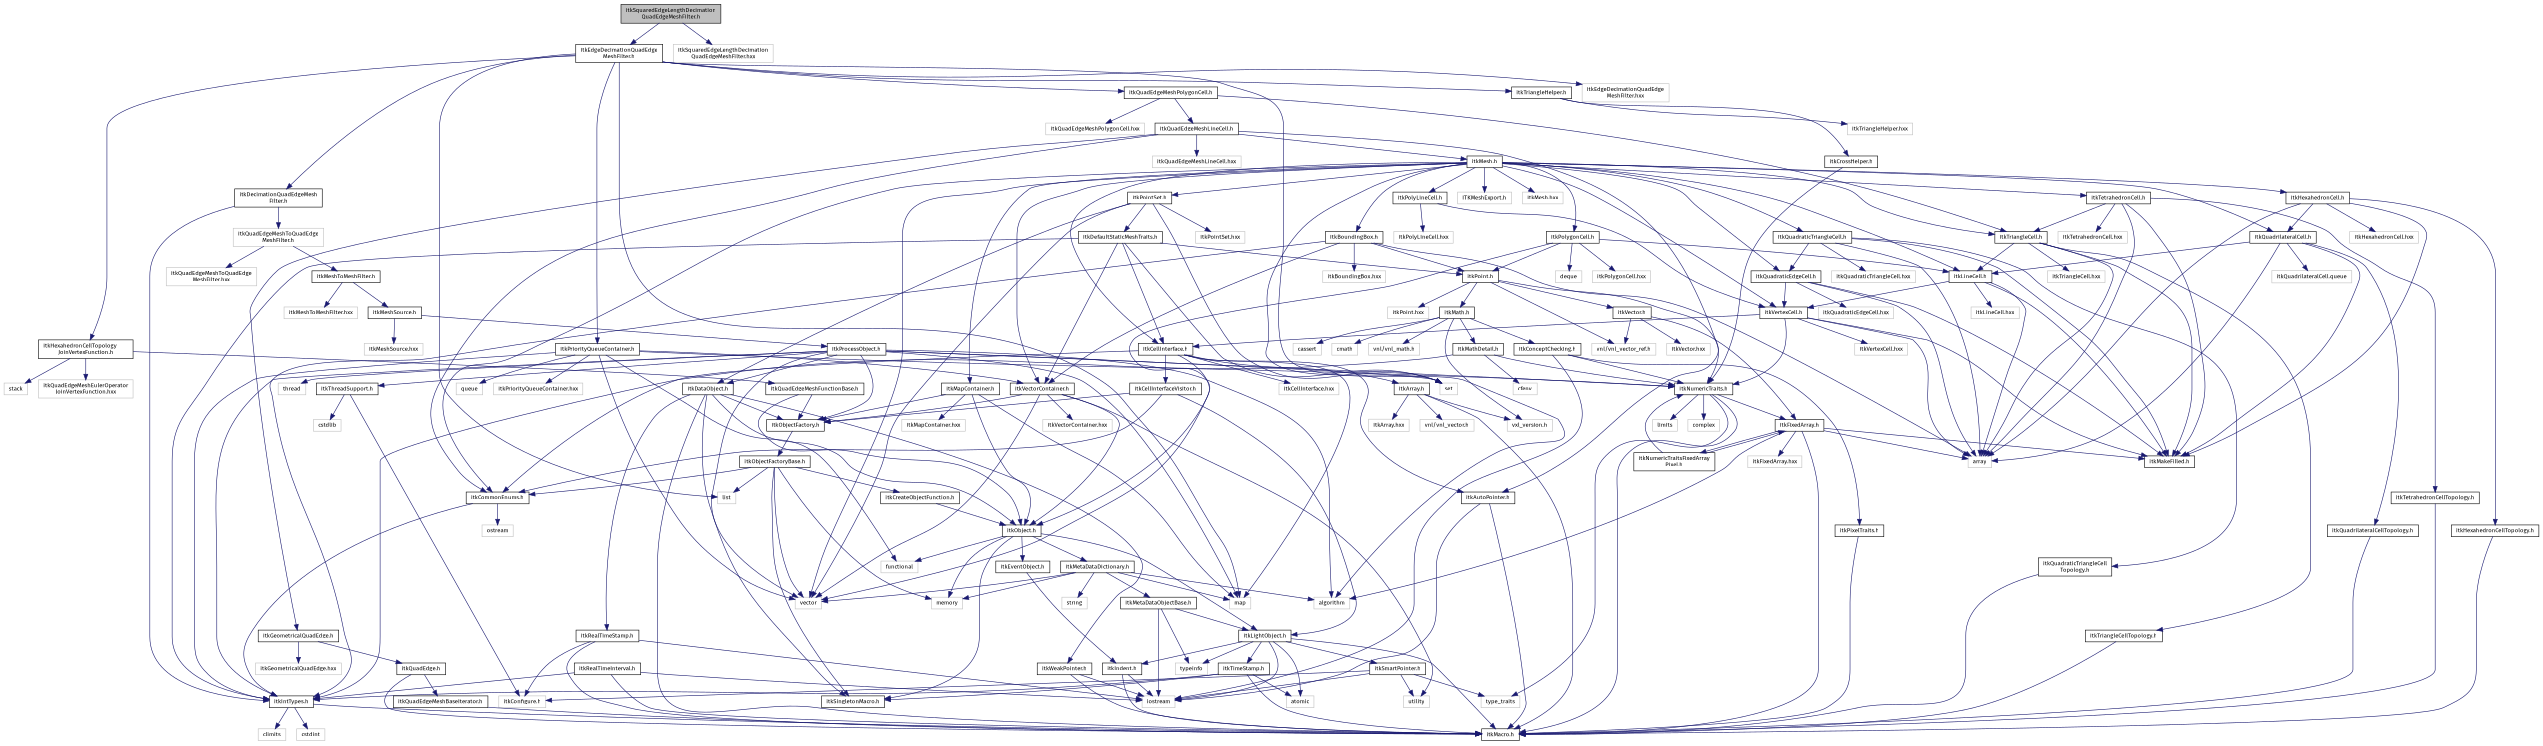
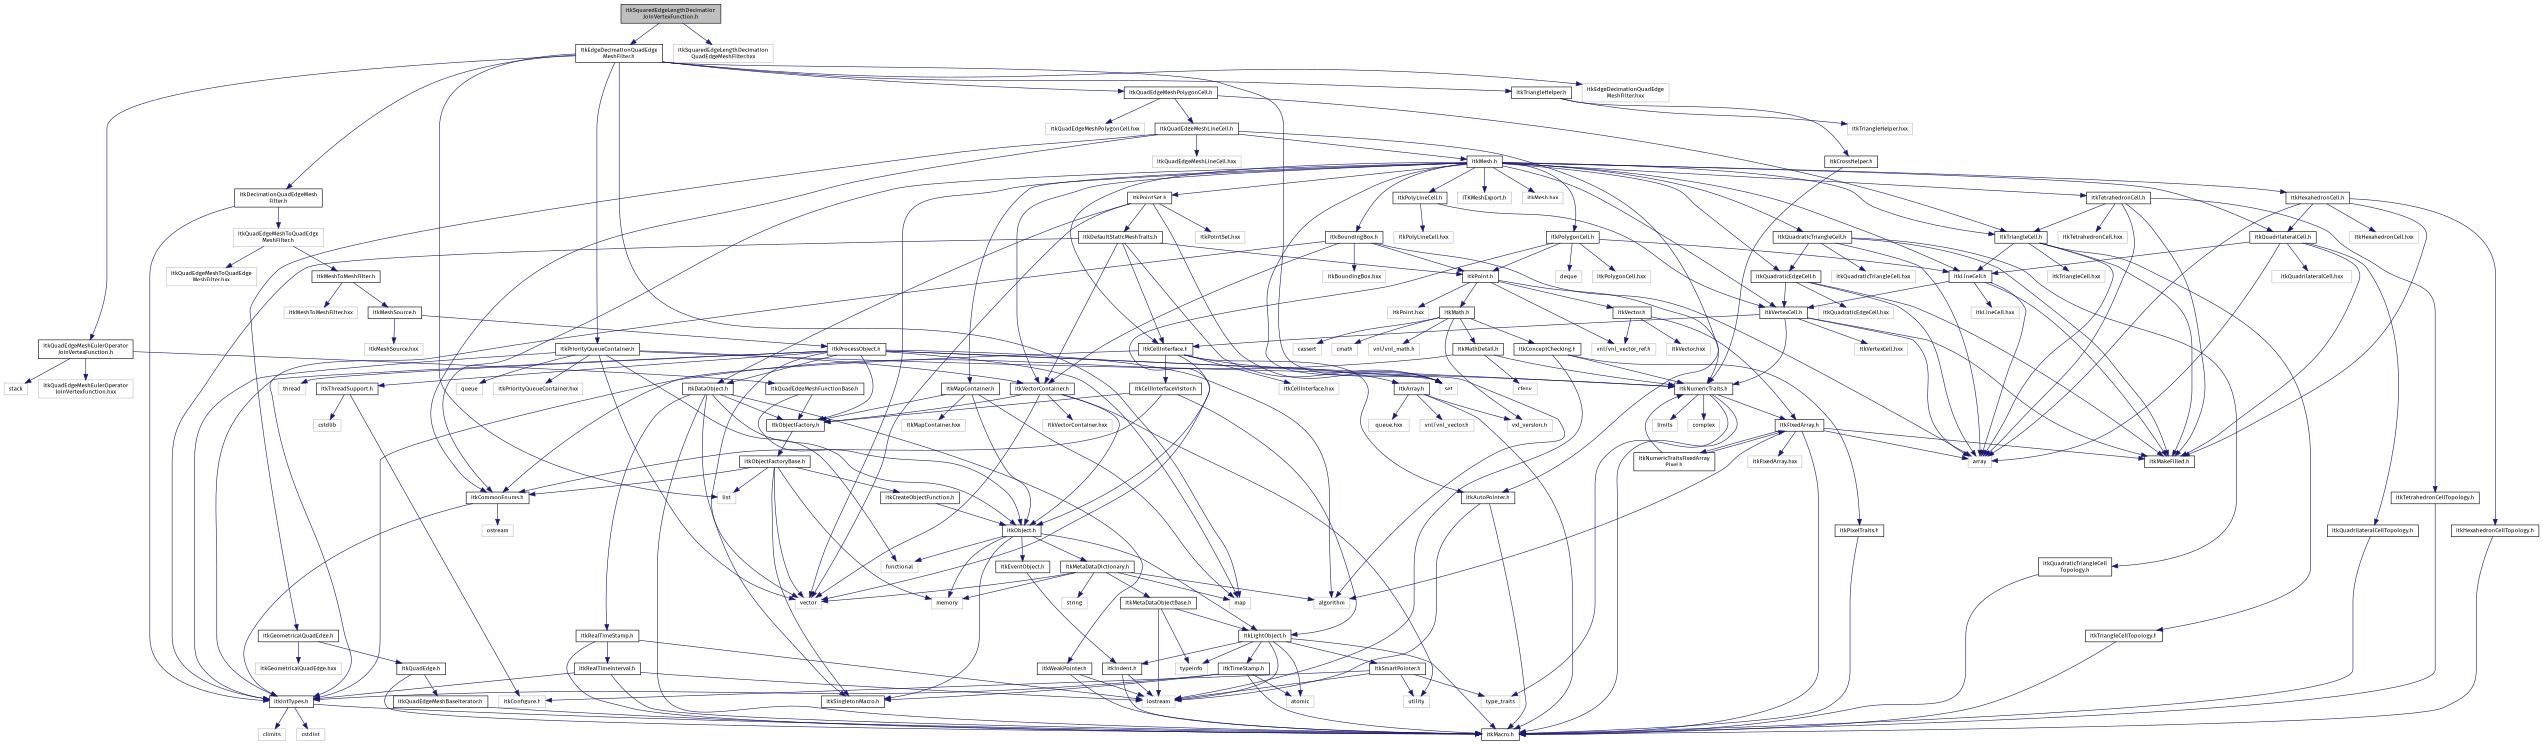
  digraph {
    fontname="Fira Sans"
    node [color=black fillcolor=white fontname="Fira Sans" fontsize=10 shape=record style=filled]
    edge [color=midnightblue fontname="Fira Sans" fontsize=10 labelfontname=Helvetica labelfontsize=10 style=solid]
-   n1 [fillcolor=grey75 fontcolor=black height=0.2 label="itkSquaredEdgeLengthDecimation\lQuadEdgeMeshFilter.h" width=0.4]
+   n1 [fillcolor=grey75 fontcolor=black height=0.2 label="itkSquaredEdgeLengthDecimation\lJoinVertexFunction.h" width=0.4]
    n2 [height=0.2 label="itkEdgeDecimationQuadEdge\lMeshFilter.h" width=0.4]
    n3 [color=grey75 height=0.2 label="itkSquaredEdgeLengthDecimation\lQuadEdgeMeshFilter.hxx" width=0.4]
    n4 [color=grey75 height=0.2 label=list width=0.4]
    n5 [color=grey75 height=0.2 label=map width=0.4]
    n6 [color=grey75 height=0.2 label=algorithm width=0.4]
-   n7 [height=0.2 label="itkHexahedronCellTopology\lJoinVertexFunction.h" width=0.4]
+   n7 [height=0.2 label="itkQuadEdgeMeshEulerOperator\lJoinVertexFunction.h" width=0.4]
    n8 [height=0.2 label="itkQuadEdgeMeshPolygonCell.h" width=0.4]
    n9 [height=0.2 label="itkDecimationQuadEdgeMesh\lFilter.h" width=0.4]
    n10 [height=0.2 label="itkPriorityQueueContainer.h" width=0.4]
    n11 [height=0.2 label="itkTriangleHelper.h" width=0.4]
    n12 [color=grey75 height=0.2 label="itkEdgeDecimationQuadEdge\lMeshFilter.hxx" width=0.4]
    n13 [height=0.2 label="itkQuadEdgeMeshFunctionBase.h" width=0.4]
    n14 [color=grey75 height=0.2 label=stack width=0.4]
    n15 [color=grey75 height=0.2 label="itkQuadEdgeMeshEulerOperator\lJoinVertexFunction.hxx" width=0.4]
    n16 [height=0.2 label="itkTriangleCell.h" width=0.4]
    n17 [height=0.2 label="itkQuadEdgeMeshLineCell.h" width=0.4]
    n18 [color=grey75 height=0.2 label="itkQuadEdgeMeshPolygonCell.hxx" width=0.4]
    n19 [height=0.2 label="itkIntTypes.h" width=0.4]
    n20 [color=grey75 height=0.2 label="itkQuadEdgeMeshToQuadEdge\lMeshFilter.h" width=0.4]
    n21 [color=grey75 height=0.2 label=functional width=0.4]
    n22 [color=grey75 height=0.2 label=vector width=0.4]
    n23 [height=0.2 label="itkNumericTraits.h" width=0.4]
    n24 [height=0.2 label="itkVectorContainer.h" width=0.4]
    n25 [color=grey75 height=0.2 label=queue width=0.4]
    n26 [color=grey75 height=0.2 label="itkPriorityQueueContainer.hxx" width=0.4]
    n27 [height=0.2 label="itkCrossHelper.h" width=0.4]
    n28 [color=grey75 height=0.2 label="itkTriangleHelper.hxx" width=0.4]
    n29 [height=0.2 label="itkObject.h" width=0.4]
    n30 [height=0.2 label="itkObjectFactory.h" width=0.4]
    n31 [height=0.2 label="itkLightObject.h" width=0.4]
    n32 [height=0.2 label="itkSingletonMacro.h" width=0.4]
    n33 [height=0.2 label="itkEventObject.h" width=0.4]
    n34 [height=0.2 label="itkMetaDataDictionary.h" width=0.4]
    n35 [color=grey75 height=0.2 label=memory width=0.4]
    n36 [height=0.2 label="itkObjectFactoryBase.h" width=0.4]
    n37 [height=0.2 label="itkMacro.h" width=0.4]
    n38 [height=0.2 label="itkSmartPointer.h" width=0.4]
    n39 [color=grey75 height=0.2 label=iostream width=0.4]
    n40 [height=0.2 label="itkTimeStamp.h" width=0.4]
    n41 [color=grey75 height=0.2 label=atomic width=0.4]
    n42 [height=0.2 label="itkIndent.h" width=0.4]
    n43 [color=grey75 height=0.2 label=typeinfo width=0.4]
    n44 [height=0.2 label="itkMetaDataObjectBase.h" width=0.4]
    n45 [color=grey75 height=0.2 label=string width=0.4]
    n46 [color=grey75 height=0.2 label=utility width=0.4]
    n47 [color=grey75 height=0.2 label=type_traits width=0.4]
    n48 [color=grey75 height=0.2 label="itkConfigure.h" width=0.4]
    n49 [color=grey75 height=0.2 label=cstdint width=0.4]
    n50 [color=grey75 height=0.2 label=climits width=0.4]
    n51 [height=0.2 label="itkCreateObjectFunction.h" width=0.4]
    n52 [height=0.2 label="itkCommonEnums.h" width=0.4]
    n53 [color=grey75 height=0.2 label=ostream width=0.4]
    n54 [height=0.2 label="itkLineCell.h" width=0.4]
    n55 [height=0.2 label="itkMakeFilled.h" width=0.4]
    n56 [color=grey75 height=0.2 label=array width=0.4]
    n57 [height=0.2 label="itkTriangleCellTopology.h" width=0.4]
    n58 [color=grey75 height=0.2 label="itkTriangleCell.hxx" width=0.4]
    n59 [height=0.2 label="itkAutoPointer.h" width=0.4]
    n60 [height=0.2 label="itkMesh.h" width=0.4]
    n61 [height=0.2 label="itkGeometricalQuadEdge.h" width=0.4]
    n62 [color=grey75 height=0.2 label="itkQuadEdgeMeshLineCell.hxx" width=0.4]
    n63 [height=0.2 label="itkVertexCell.h" width=0.4]
    n64 [color=grey75 height=0.2 label="itkLineCell.hxx" width=0.4]
    n65 [height=0.2 label="itkCellInterface.h" width=0.4]
    n66 [color=grey75 height=0.2 label="itkVertexCell.hxx" width=0.4]
    n67 [height=0.2 label="itkCellInterfaceVisitor.h" width=0.4]
    n68 [height=0.2 label="itkArray.h" width=0.4]
    n69 [color=grey75 height=0.2 label="itkCellInterface.hxx" width=0.4]
    n70 [color=grey75 height=0.2 label=limits width=0.4]
    n71 [color=grey75 height=0.2 label=complex width=0.4]
    n72 [height=0.2 label="itkFixedArray.h" width=0.4]
    n73 [color=grey75 height=0.2 label="vxl_version.h" width=0.4]
    n74 [color=grey75 height=0.2 label="vnl/vnl_vector.h" width=0.4]
-   n75 [color=grey75 height=0.2 label="itkArray.hxx" width=0.4]
+   n75 [color=grey75 height=0.2 label="queue.hxx" width=0.4]
    n76 [color=grey75 height=0.2 label="itkFixedArray.hxx" width=0.4]
    n77 [height=0.2 label="itkNumericTraitsFixedArray\lPixel.h" width=0.4]
    n78 [height=0.2 label="itkPointSet.h" width=0.4]
    n79 [color=grey75 height=0.2 label=set width=0.4]
    n80 [height=0.2 label="itkBoundingBox.h" width=0.4]
    n81 [height=0.2 label="itkMapContainer.h" width=0.4]
    n82 [color=grey75 height=0.2 label="ITKMeshExport.h" width=0.4]
    n83 [height=0.2 label="itkPolyLineCell.h" width=0.4]
    n84 [height=0.2 label="itkQuadrilateralCell.h" width=0.4]
    n85 [height=0.2 label="itkPolygonCell.h" width=0.4]
    n86 [height=0.2 label="itkTetrahedronCell.h" width=0.4]
    n87 [height=0.2 label="itkHexahedronCell.h" width=0.4]
    n88 [height=0.2 label="itkQuadraticEdgeCell.h" width=0.4]
    n89 [height=0.2 label="itkQuadraticTriangleCell.h" width=0.4]
    n90 [color=grey75 height=0.2 label="itkMesh.hxx" width=0.4]
    n91 [height=0.2 label="itkQuadEdge.h" width=0.4]
    n92 [color=grey75 height=0.2 label="itkGeometricalQuadEdge.hxx" width=0.4]
    n93 [height=0.2 label="itkDataObject.h" width=0.4]
    n94 [height=0.2 label="itkDefaultStaticMeshTraits.h" width=0.4]
    n95 [color=grey75 height=0.2 label="itkPointSet.hxx" width=0.4]
    n96 [color=grey75 height=0.2 label="itkVectorContainer.hxx" width=0.4]
    n97 [height=0.2 label="itkPoint.h" width=0.4]
    n98 [color=grey75 height=0.2 label="itkBoundingBox.hxx" width=0.4]
    n99 [color=grey75 height=0.2 label="itkMapContainer.hxx" width=0.4]
    n100 [color=grey75 height=0.2 label="itkPolyLineCell.hxx" width=0.4]
    n101 [height=0.2 label="itkQuadrilateralCellTopology.h" width=0.4]
-   n102 [color=grey75 height=0.2 label="itkQuadrilateralCell.queue" width=0.4]
+   n102 [color=grey75 height=0.2 label="itkQuadrilateralCell.hxx" width=0.4]
    n103 [color=grey75 height=0.2 label=deque width=0.4]
    n104 [color=grey75 height=0.2 label="itkPolygonCell.hxx" width=0.4]
    n105 [height=0.2 label="itkTetrahedronCellTopology.h" width=0.4]
    n106 [color=grey75 height=0.2 label="itkTetrahedronCell.hxx" width=0.4]
    n107 [height=0.2 label="itkHexahedronCellTopology.h" width=0.4]
    n108 [color=grey75 height=0.2 label="itkHexahedronCell.hxx" width=0.4]
    n109 [color=grey75 height=0.2 label="itkQuadraticEdgeCell.hxx" width=0.4]
    n110 [height=0.2 label="itkQuadraticTriangleCell\lTopology.h" width=0.4]
    n111 [color=grey75 height=0.2 label="itkQuadraticTriangleCell.hxx" width=0.4]
    n112 [height=0.2 label="itkWeakPointer.h" width=0.4]
    n113 [height=0.2 label="itkRealTimeStamp.h" width=0.4]
    n114 [height=0.2 label="itkRealTimeInterval.h" width=0.4]
    n115 [height=0.2 label="itkVector.h" width=0.4]
    n116 [color=grey75 height=0.2 label="vnl/vnl_vector_ref.h" width=0.4]
    n117 [height=0.2 label="itkMath.h" width=0.4]
    n118 [color=grey75 height=0.2 label="itkPoint.hxx" width=0.4]
    n119 [color=grey75 height=0.2 label="itkVector.hxx" width=0.4]
    n120 [color=grey75 height=0.2 label=cassert width=0.4]
    n121 [color=grey75 height=0.2 label=cmath width=0.4]
    n122 [height=0.2 label="itkMathDetail.h" width=0.4]
    n123 [height=0.2 label="itkConceptChecking.h" width=0.4]
    n124 [color=grey75 height=0.2 label="vnl/vnl_math.h" width=0.4]
    n125 [color=grey75 height=0.2 label=cfenv width=0.4]
    n126 [height=0.2 label="itkPixelTraits.h" width=0.4]
    n127 [height=0.2 label="itkQuadEdgeMeshBaseIterator.h" width=0.4]
    n128 [height=0.2 label="itkMeshToMeshFilter.h" width=0.4]
    n129 [color=grey75 height=0.2 label="itkQuadEdgeMeshToQuadEdge\lMeshFilter.hxx" width=0.4]
    n130 [height=0.2 label="itkMeshSource.h" width=0.4]
    n131 [color=grey75 height=0.2 label="itkMeshToMeshFilter.hxx" width=0.4]
    n132 [height=0.2 label="itkProcessObject.h" width=0.4]
    n133 [color=grey75 height=0.2 label="itkMeshSource.hxx" width=0.4]
    n134 [height=0.2 label="itkThreadSupport.h" width=0.4]
    n135 [color=grey75 height=0.2 label=thread width=0.4]
    n136 [color=grey75 height=0.2 label=cstdlib width=0.4]
    n1 -> n2
    n1 -> n3
    n2 -> n4
    n2 -> n5
    n2 -> n6
    n2 -> n7
    n2 -> n8
    n2 -> n9
    n2 -> n10
    n2 -> n11
    n2 -> n12
    n7 -> n13
    n7 -> n14
    n7 -> n15
    n8 -> n16
    n8 -> n17
    n8 -> n18
    n9 -> n19
    n9 -> n20
    n10 -> n19
    n10 -> n21
    n10 -> n22
    n10 -> n23
    n10 -> n24
    n10 -> n25
    n10 -> n26
    n11 -> n27
    n11 -> n28
    n13 -> n29
    n13 -> n30
    n16 -> n54
    n16 -> n55
    n16 -> n56
    n16 -> n57
    n16 -> n58
    n17 -> n52
    n17 -> n59
    n17 -> n60
    n17 -> n61
    n17 -> n62
    n19 -> n37
    n19 -> n49
    n19 -> n50
    n20 -> n128
    n20 -> n129
    n23 -> n37
    n23 -> n47
    n23 -> n70
    n23 -> n71
    n23 -> n72
    n24 -> n22
    n24 -> n29
    n24 -> n30
    n24 -> n46
    n24 -> n96
    n27 -> n23
    n29 -> n21
    n29 -> n31
    n29 -> n32
    n29 -> n33
    n29 -> n34
    n29 -> n35
    n30 -> n36
    n31 -> n37
    n31 -> n38
    n31 -> n39
    n31 -> n40
    n31 -> n41
    n31 -> n42
    n31 -> n43
    n33 -> n42
    n34 -> n5
    n34 -> n6
    n34 -> n22
    n34 -> n35
    n34 -> n44
    n34 -> n45
    n36 -> n4
    n36 -> n22
    n36 -> n32
    n36 -> n35
    n36 -> n51
    n36 -> n52
    n38 -> n39
    n38 -> n46
    n38 -> n47
    n38 -> n48
    n40 -> n19
    n40 -> n32
    n40 -> n37
    n40 -> n41
    n42 -> n37
    n42 -> n39
    n44 -> n31
    n44 -> n39
    n44 -> n43
    n51 -> n29
    n52 -> n19
    n52 -> n53
    n54 -> n55
    n54 -> n56
    n54 -> n63
    n54 -> n64
    n57 -> n37
    n59 -> n37
    n59 -> n39
    n60 -> n16
    n60 -> n22
    n60 -> n24
    n60 -> n52
    n60 -> n54
    n60 -> n63
    n60 -> n65
    n60 -> n78
    n60 -> n79
    n60 -> n80
    n60 -> n81
    n60 -> n82
    n60 -> n83
    n60 -> n84
    n60 -> n85
    n60 -> n86
    n60 -> n87
    n60 -> n88
    n60 -> n89
    n60 -> n90
    n61 -> n91
    n61 -> n92
    n63 -> n23
    n63 -> n55
    n63 -> n56
    n63 -> n65
    n63 -> n66
-   n65 -> n5
    n65 -> n29
    n65 -> n52
    n65 -> n59
    n65 -> n67
    n65 -> n68
    n65 -> n69
    n67 -> n30
    n67 -> n31
    n67 -> n52
    n68 -> n37
    n68 -> n73
    n68 -> n74
    n68 -> n75
    n72 -> n6
    n72 -> n37
    n72 -> n55
    n72 -> n56
    n72 -> n76
    n72 -> n77
    n77 -> n23
    n77 -> n72
    n78 -> n22
    n78 -> n79
    n78 -> n93
    n78 -> n94
    n78 -> n95
    n80 -> n19
    n80 -> n24
    n80 -> n56
    n80 -> n97
    n80 -> n98
    n81 -> n5
    n81 -> n29
    n81 -> n30
    n81 -> n99
    n83 -> n63
    n83 -> n100
    n84 -> n54
    n84 -> n55
    n84 -> n56
    n84 -> n101
    n84 -> n102
    n85 -> n22
    n85 -> n54
    n85 -> n97
    n85 -> n103
    n85 -> n104
    n86 -> n16
    n86 -> n55
    n86 -> n56
    n86 -> n105
    n86 -> n106
    n87 -> n55
    n87 -> n56
    n87 -> n84
    n87 -> n107
    n87 -> n108
    n88 -> n55
    n88 -> n56
    n88 -> n63
    n88 -> n109
    n89 -> n55
    n89 -> n56
    n89 -> n88
    n89 -> n110
    n89 -> n111
    n91 -> n37
    n91 -> n127
    n93 -> n29
    n93 -> n30
    n93 -> n32
    n93 -> n37
    n93 -> n112
    n93 -> n113
    n94 -> n19
    n94 -> n24
    n94 -> n65
    n94 -> n79
    n94 -> n97
    n97 -> n23
    n97 -> n115
    n97 -> n116
    n97 -> n117
    n97 -> n118
    n101 -> n37
    n105 -> n37
    n107 -> n37
    n110 -> n37
    n112 -> n37
    n112 -> n39
    n113 -> n37
    n113 -> n39
-   n113 -> n48
+   n113 -> n114
    n114 -> n19
    n114 -> n37
    n114 -> n39
    n115 -> n72
    n115 -> n116
    n115 -> n119
    n117 -> n73
    n117 -> n120
    n117 -> n121
    n117 -> n122
    n117 -> n123
    n117 -> n124
    n122 -> n19
    n122 -> n23
    n122 -> n125
    n123 -> n23
    n123 -> n39
    n123 -> n126
    n126 -> n37
    n127 -> n37
    n128 -> n130
    n128 -> n131
    n130 -> n132
    n130 -> n133
    n132 -> n5
    n132 -> n6
    n132 -> n19
    n132 -> n22
    n132 -> n23
    n132 -> n30
    n132 -> n79
    n132 -> n93
    n132 -> n134
    n132 -> n135
    n134 -> n48
    n134 -> n136
  }
